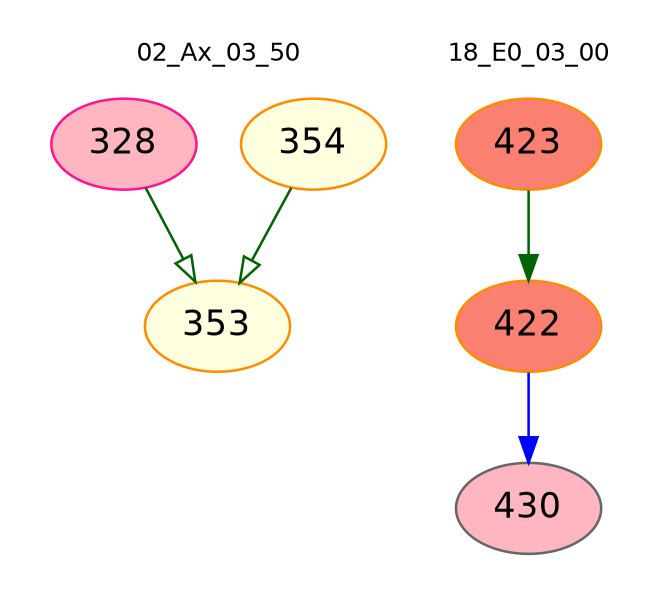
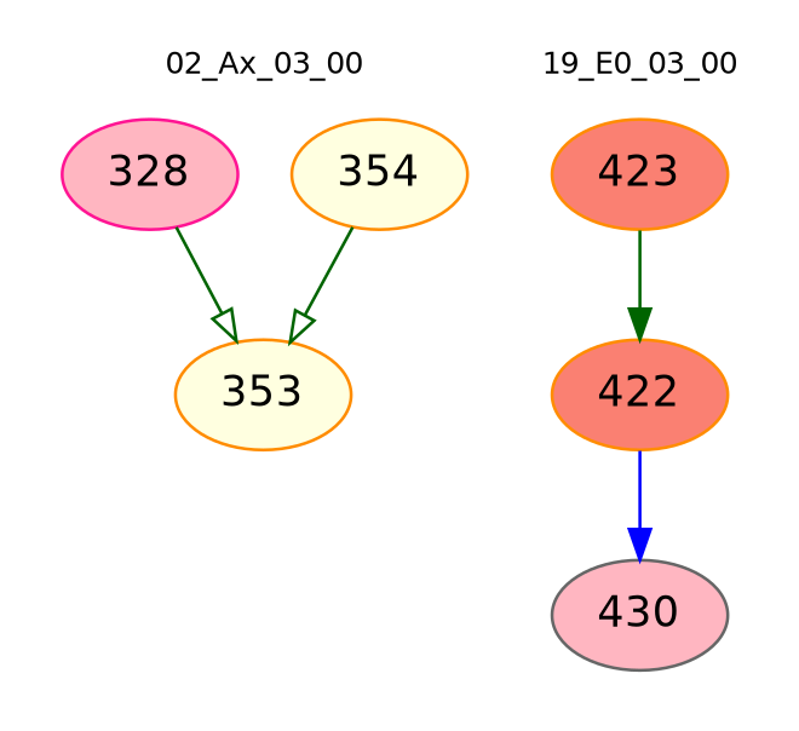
  digraph {
    fontname="DejaVu Sans"
    node [color=darkorange fillcolor=lightyellow fontname="DejaVu Sans" style=filled]
    edge [arrowhead=onormal color=darkgreen fontname="DejaVu Sans"]
    n1 [label=354]
    n2 [color=deeppink fillcolor=lightpink label=328]
    n3 [label=353]
    n4 [fillcolor=salmon label=423]
    n5 [fillcolor=salmon label=422]
    n6 [color=gray40 fillcolor=lightpink label=430]
    subgraph cluster_1 {
      color=white
      fontsize=10
-     label="02_Ax_03_50"
+     label="02_Ax_03_00"
      n1
      n2
      n3
    }
    subgraph cluster_2 {
      color=white
      fontsize=10
-     label="18_E0_03_00"
+     label="19_E0_03_00"
      n4
      n5
      n6
    }
    n1 -> n3
    n2 -> n3
    n4 -> n5 [arrowhead=normal]
    n5 -> n6 [arrowhead=normal color=blue]
  }
